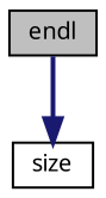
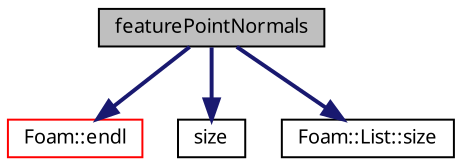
  digraph {
    fontname="Noto Sans"
    rankdir=TB
    node [color=black fontname="Noto Sans" fontsize=10 shape=record]
    edge [color=midnightblue fontname="Noto Sans" fontsize=10 labelfontname=Helvetica labelfontsize=10 style=bold]
-   n1 [fillcolor=grey75 fontcolor=black height=0.2 label=endl style=filled width=0.4]
+   n1 [fillcolor=grey75 fontcolor=black height=0.2 label=featurePointNormals style=filled width=0.4]
+   n2 [color=red height=0.2 label="Foam::endl" width=0.4]
    n3 [height=0.2 label=size width=0.4]
+   n4 [height=0.2 label="Foam::List::size" width=0.4]
+   n1 -> n2
    n1 -> n3
+   n1 -> n4
  }
